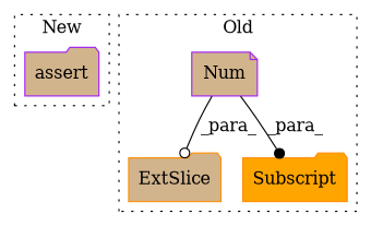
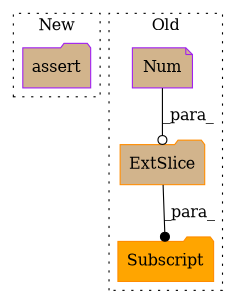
  digraph {
    node [color=purple fillcolor=tan shape=folder style=filled]
    n1 [a=65 l=7 label=assert s=757]
    n2 [a=85 color=darkorange l=5 label=ExtSlice s=895]
    n3 [a=63 color=darkorange fillcolor=orange l="11,0" label=Subscript s="895,0"]
    n4 [a=76 l=1 label=Num s=904 shape=note]
    subgraph cluster_1 {
      label=New
      style=dotted
      n1
    }
    subgraph cluster_2 {
      label=Old
      style=dotted
      n2
      n3
      n4
    }
-   n4 -> n3 [arrowhead=dot label=_para_]
+   n2 -> n3 [arrowhead=dot label=_para_]
    n4 -> n2 [arrowhead=odot label=_para_]
  }
